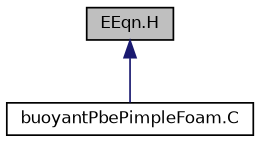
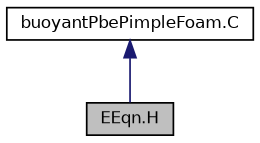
  digraph {
    node [color=black fontname=Helvetica fontsize=10 shape=record]
    n1 [fillcolor=grey75 fontcolor=black height=0.2 label="EEqn.H" style=filled width=0.4]
    n2 [height=0.2 label="buoyantPbePimpleFoam.C" width=0.4]
-   n1 -> n2 [color=midnightblue dir=back fontname=Helvetica fontsize=10 labelfontname=Helvetica labelfontsize=10 style=solid]
+   n2 -> n1 [color=midnightblue dir=back fontname=Helvetica fontsize=10 labelfontname=Helvetica labelfontsize=10 style=solid]
  }
